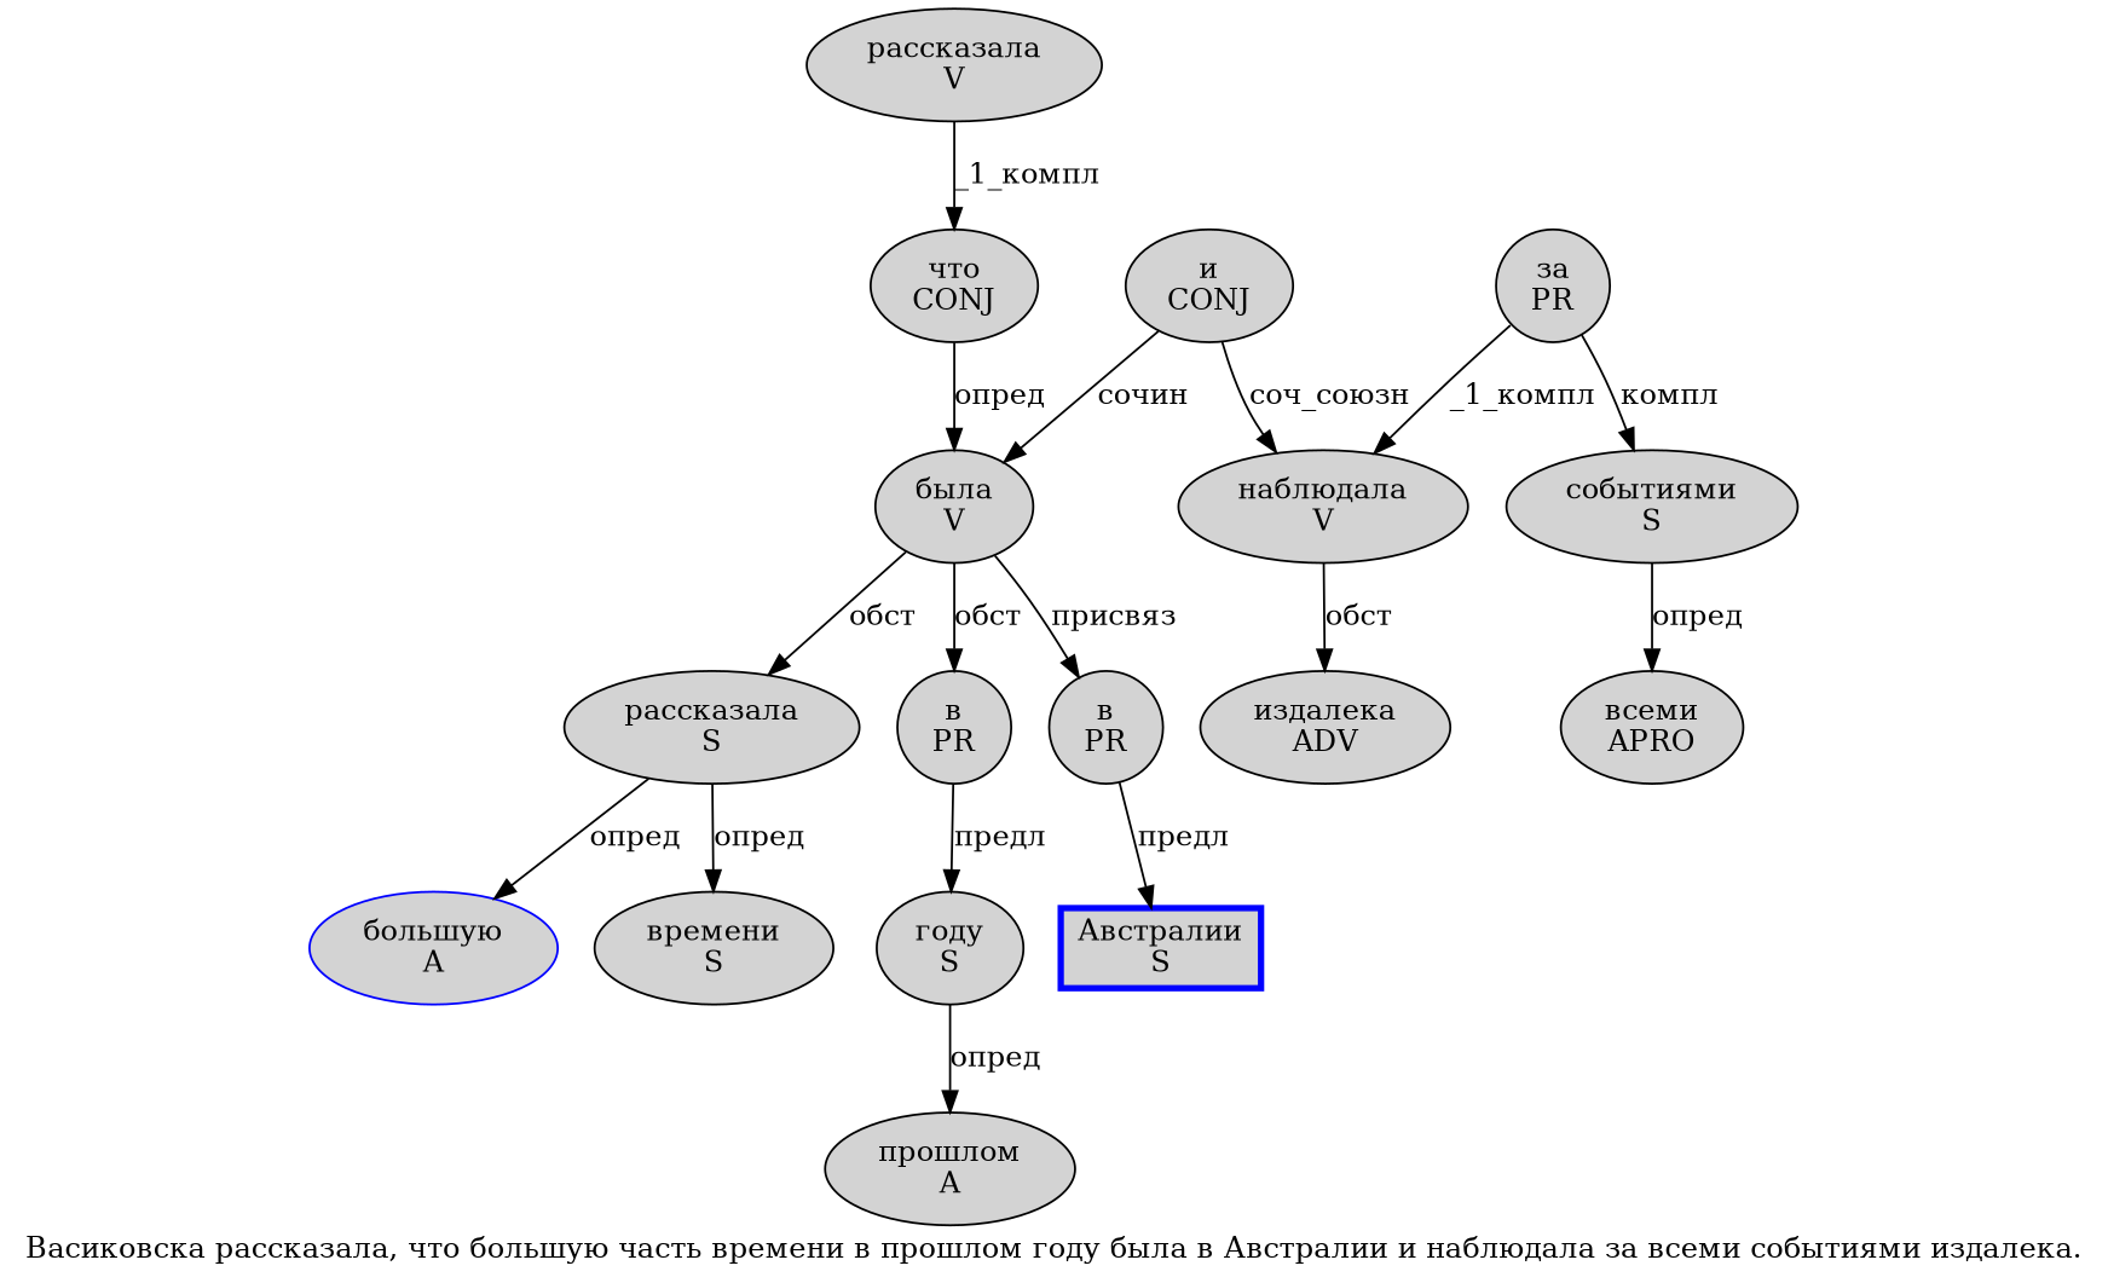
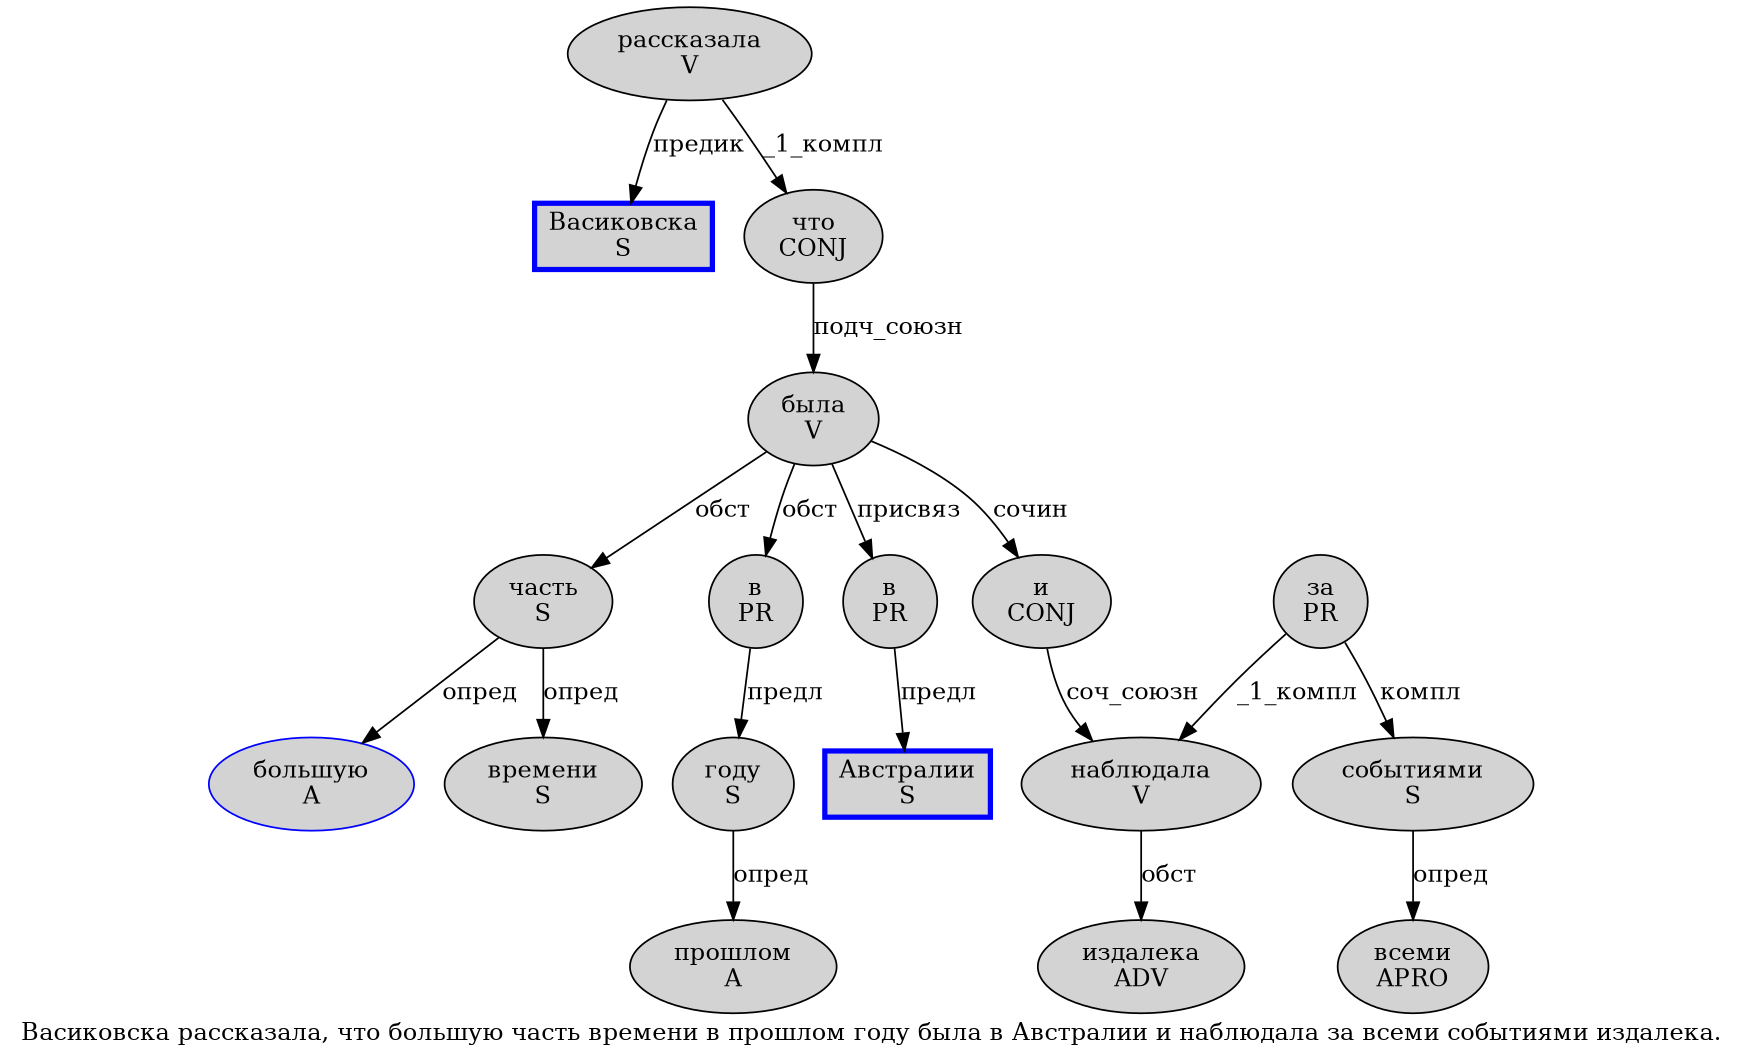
  digraph {
    label="Васиковска рассказала, что большую часть времени в прошлом году была в Австралии и наблюдала за всеми событиями издалека."
    node [fillcolor=lightgray penwidth=1 shape=ellipse style=filled]
+   n1 [color=blue label="Васиковска\nS" penwidth=3 shape=box]
    n2 [label="рассказала\nV"]
    n3 [label="что\nCONJ"]
    n4 [label="была\nV"]
-   n5 [label="рассказала\nS"]
+   n5 [label="часть\nS"]
    n6 [label="в\nPR"]
    n7 [label="в\nPR"]
    n8 [label="и\nCONJ"]
    n9 [color=blue label="большую\nA"]
    n10 [label="времени\nS"]
    n11 [label="году\nS"]
    n12 [label="прошлом\nA"]
    n13 [color=blue label="Австралии\nS" penwidth=3 shape=box]
    n14 [label="наблюдала\nV"]
    n15 [label="издалека\nADV"]
    n16 [label="за\nPR"]
    n17 [label="событиями\nS"]
    n18 [label="всеми\nAPRO"]
+   n2 -> n1 [label="предик"]
    n2 -> n3 [label="_1_компл"]
-   n3 -> n4 [label="опред"]
+   n3 -> n4 [label="подч_союзн"]
    n4 -> n5 [label="обст"]
    n4 -> n6 [label="обст"]
    n4 -> n7 [label="присвяз"]
-   n8 -> n4 [label="сочин"]
+   n4 -> n8 [label="сочин"]
    n5 -> n9 [label="опред"]
    n5 -> n10 [label="опред"]
    n6 -> n11 [label="предл"]
    n7 -> n13 [label="предл"]
    n8 -> n14 [label="соч_союзн"]
    n11 -> n12 [label="опред"]
    n14 -> n15 [label="обст"]
    n16 -> n14 [label="_1_компл"]
    n16 -> n17 [label="компл"]
    n17 -> n18 [label="опред"]
  }
